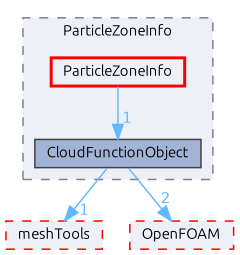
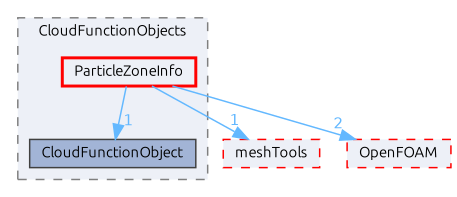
  digraph {
    compound=true
    fontname=Ubuntu
    node [color=red fillcolor="#edf0f7" fontname=Ubuntu fontsize=10 shape=box style="filled,dashed"]
    edge [color=steelblue1 fontcolor=steelblue1 fontname=Ubuntu fontsize=10 headlabel=1 labeldistance=1.5 labelfontname=Helvetica labelfontsize=10]
    n1 [color=grey25 fillcolor="#a2b4d6" height=0.2 label=CloudFunctionObject style=filled width=0.4]
    n2 [height=0.2 label=ParticleZoneInfo style="filled,bold" width=0.4]
    n3 [height=0.2 label=meshTools width=0.4]
    n4 [height=0.2 label=OpenFOAM width=0.4]
    subgraph cluster_1 {
      bgcolor="#edf0f7"
      fontsize=10
-     label=ParticleZoneInfo
+     label=CloudFunctionObjects
      pencolor=grey50
      style="filled,dashed"
      n1
      n2
    }
    n2 -> n1
-   n1 -> n3
-   n1 -> n4 [headlabel=2]
+   n2 -> n3
+   n2 -> n4 [headlabel=2]
  }
